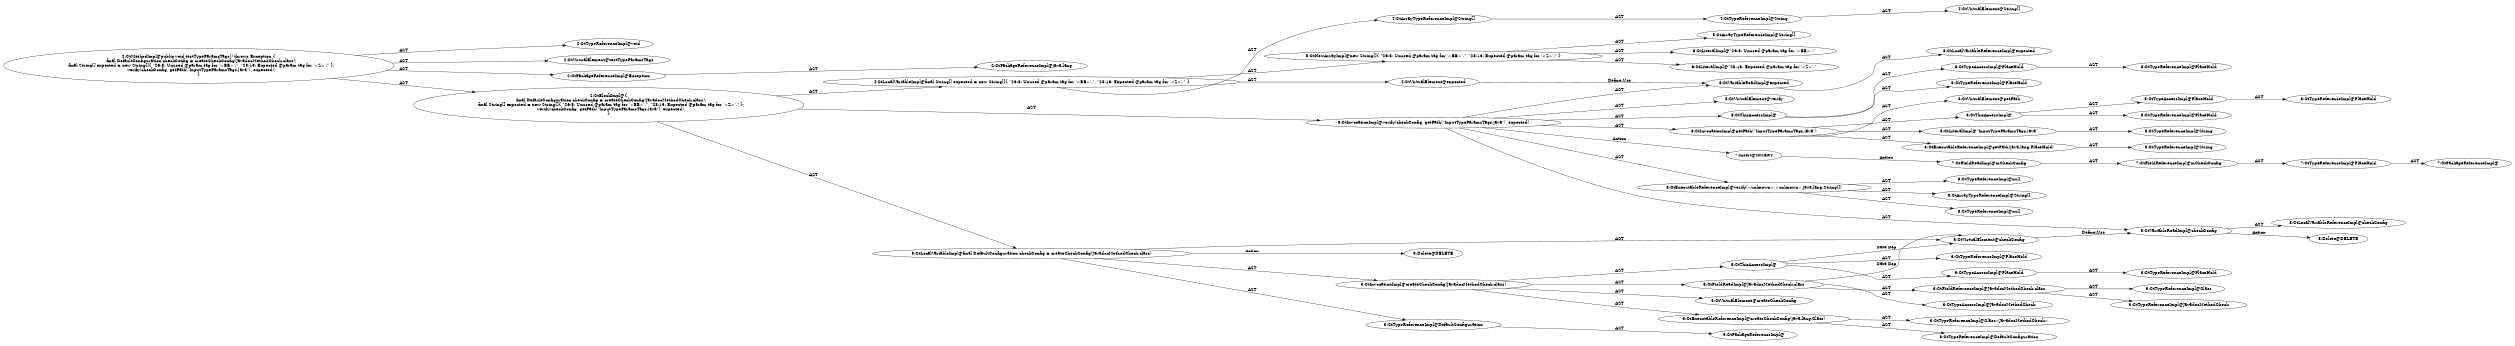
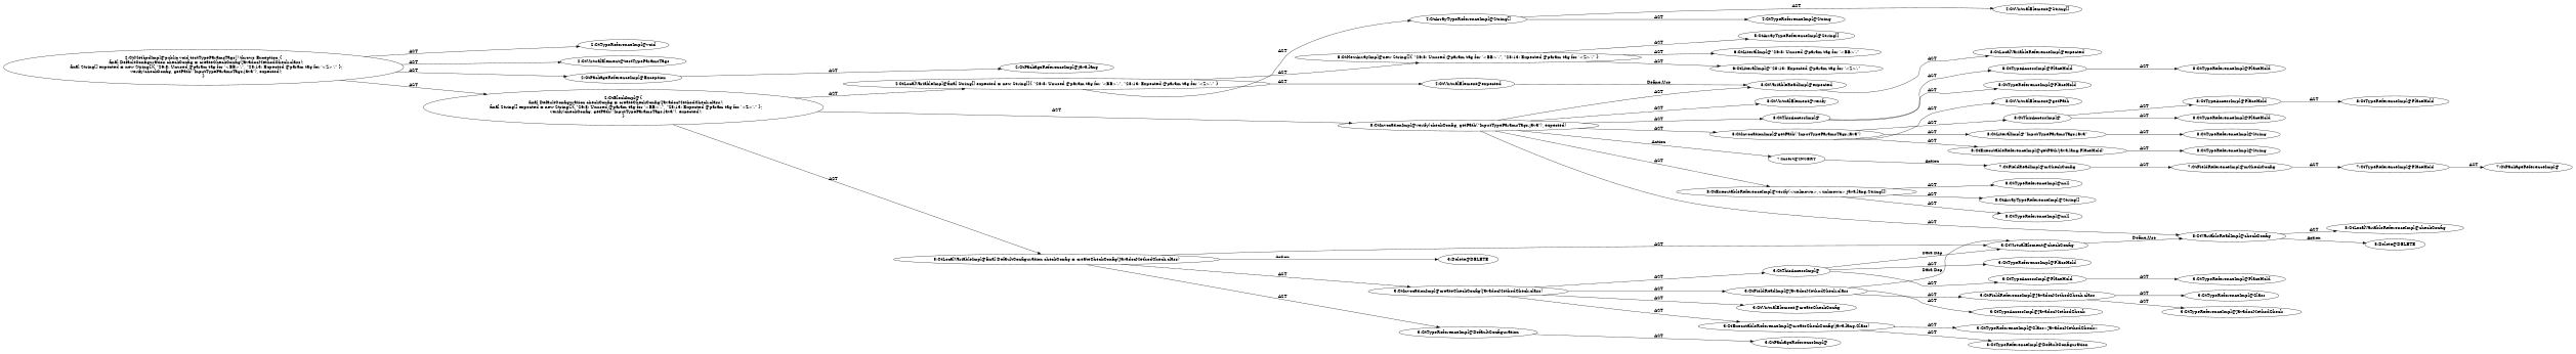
  digraph {
    rankdir=LR
    node [shape=ellipse]
    n1 [label="2:CtTypeReferenceImpl@void"]
    n2 [label="2:CtVirtualElement@testTypeParamsTags"]
    n3 [label="2:CtPackageReferenceImpl@Exception"]
    n4 [label="2:CtPackageReferenceImpl@java.lang"]
    n5 [label="3:CtTypeReferenceImpl@DefaultConfiguration"]
    n6 [label="3:CtPackageReferenceImpl@"]
    n7 [label="3:CtExecutableReferenceImpl@createCheckConfig(java.lang.Class)"]
    n8 [label="3:CtTypeReferenceImpl@DefaultConfiguration"]
    n9 [label="3:CtTypeReferenceImpl@Class<JavadocMethodCheck>"]
    n10 [label="3:CtVirtualElement@createCheckConfig"]
    n11 [label="3:CtTypeAccessImpl@PlaceHold"]
    n12 [label="3:CtTypeReferenceImpl@PlaceHold"]
    n13 [label="3:CtThisAccessImpl@"]
    n14 [label="3:CtTypeReferenceImpl@PlaceHold"]
    n15 [label="3:CtVirtualElement@checkConfig"]
    n16 [label="8:CtVariableReadImpl@checkConfig"]
    n17 [label="3:CtFieldReferenceImpl@JavadocMethodCheck.class"]
    n18 [label="3:CtTypeReferenceImpl@JavadocMethodCheck"]
    n19 [label="3:CtTypeReferenceImpl@Class"]
    n20 [label="3:CtFieldReadImpl@JavadocMethodCheck.class"]
    n21 [label="3:CtTypeAccessImpl@JavadocMethodCheck"]
    n22 [label="3:CtInvocationImpl@createCheckConfig(JavadocMethodCheck.class)"]
    n23 [label="8:CtLocalVariableReferenceImpl@checkConfig"]
    n24 [label="8:Delete@DELETE"]
    n25 [label="3:CtLocalVariableImpl@final DefaultConfiguration checkConfig = createCheckConfig(JavadocMethodCheck.class)"]
    n26 [label="3:Delete@DELETE"]
    n27 [label="4:CtVirtualElement@String[]"]
    n28 [label="4:CtArrayTypeReferenceImpl@String[]"]
    n29 [label="4:CtTypeReferenceImpl@String"]
    n30 [label="5:CtNewArrayImpl@new String[]\{ \"26:8: Unused @param tag for '<BB>'.\", \"28:13: Expected @param tag for '<Z>'.\" \}"]
    n31 [label="5:CtArrayTypeReferenceImpl@String[]"]
    n32 [label="6:CtLiteralImpl@\"26:8: Unused @param tag for '<BB>'.\""]
    n33 [label="6:CtLiteralImpl@\"28:13: Expected @param tag for '<Z>'.\""]
    n34 [label="4:CtVirtualElement@expected"]
    n35 [label="8:CtVariableReadImpl@expected"]
    n36 [label="8:CtLocalVariableReferenceImpl@expected"]
    n37 [label="4:CtLocalVariableImpl@final String[] expected = new String[]\{ \"26:8: Unused @param tag for '<BB>'.\", \"28:13: Expected @param tag for '<Z>'.\" \}"]
    n38 [label="8:CtExecutableReferenceImpl@verify(<unknown>,<unknown>,java.lang.String[])"]
    n39 [label="8:CtTypeReferenceImpl@null"]
    n40 [label="8:CtTypeReferenceImpl@null"]
    n41 [label="8:CtArrayTypeReferenceImpl@String[]"]
    n42 [label="8:CtVirtualElement@verify"]
    n43 [label="8:CtTypeAccessImpl@PlaceHold"]
    n44 [label="8:CtTypeReferenceImpl@PlaceHold"]
    n45 [label="8:CtThisAccessImpl@"]
    n46 [label="8:CtTypeReferenceImpl@PlaceHold"]
    n47 [label="8:CtExecutableReferenceImpl@getPath(java.lang.PlaceHold)"]
    n48 [label="8:CtTypeReferenceImpl@String"]
    n49 [label="8:CtVirtualElement@getPath"]
    n50 [label="8:CtTypeAccessImpl@PlaceHold"]
    n51 [label="8:CtTypeReferenceImpl@PlaceHold"]
    n52 [label="8:CtThisAccessImpl@"]
    n53 [label="8:CtTypeReferenceImpl@PlaceHold"]
    n54 [label="8:CtLiteralImpl@\"InputTypeParamsTags.java\""]
    n55 [label="8:CtTypeReferenceImpl@String"]
    n56 [label="8:CtInvocationImpl@getPath(\"InputTypeParamsTags.java\")"]
    n57 [label="8:CtInvocationImpl@verify(checkConfig, getPath(\"InputTypeParamsTags.java\"), expected)"]
    n58 [label="7:Insert@INSERT"]
    n59 [label="7:CtFieldReadImpl@mCheckConfig"]
    n60 [label="2:CtBlockImpl@\{\n    final DefaultConfiguration checkConfig = createCheckConfig(JavadocMethodCheck.class);\n    final String[] expected = new String[]\{ \"26:8: Unused @param tag for '<BB>'.\", \"28:13: Expected @param tag for '<Z>'.\" \};\n    verify(checkConfig, getPath(\"InputTypeParamsTags.java\"), expected);\n\}"]
    n61 [label="2:CtMethodImpl@public void testTypeParamsTags() throws Exception \{\n    final DefaultConfiguration checkConfig = createCheckConfig(JavadocMethodCheck.class);\n    final String[] expected = new String[]\{ \"26:8: Unused @param tag for '<BB>'.\", \"28:13: Expected @param tag for '<Z>'.\" \};\n    verify(checkConfig, getPath(\"InputTypeParamsTags.java\"), expected);\n\}"]
    n62 [label="7:CtFieldReferenceImpl@mCheckConfig"]
    n63 [label="7:CtPackageReferenceImpl@"]
    n64 [label="7:CtTypeReferenceImpl@PlaceHold"]
    n3 -> n4 [label=AST]
    n5 -> n6 [label=AST]
    n7 -> n8 [label=AST]
    n7 -> n9 [label=AST]
    n11 -> n12 [label=AST]
    n13 -> n11 [label=AST]
    n13 -> n14 [label=AST]
    n13 -> n15 [label="Data Dep"]
    n15 -> n16 [label="Define-Use"]
    n16 -> n23 [label=AST]
    n16 -> n24 [label=Action]
    n17 -> n18 [label=AST]
    n17 -> n19 [label=AST]
    n20 -> n15 [label="Data Dep"]
    n20 -> n17 [label=AST]
    n20 -> n21 [label=AST]
    n22 -> n7 [label=AST]
    n22 -> n10 [label=AST]
    n22 -> n13 [label=AST]
    n22 -> n20 [label=AST]
    n25 -> n5 [label=AST]
    n25 -> n15 [label=AST]
    n25 -> n22 [label=AST]
    n25 -> n26 [label=Action]
-   n29 -> n27 [label=AST]
+   n28 -> n27 [label=AST]
    n28 -> n29 [label=AST]
    n30 -> n31 [label=AST]
    n30 -> n32 [label=AST]
    n30 -> n33 [label=AST]
    n34 -> n35 [label="Define-Use"]
    n35 -> n36 [label=AST]
    n37 -> n28 [label=AST]
    n37 -> n30 [label=AST]
    n37 -> n34 [label=AST]
    n38 -> n39 [label=AST]
    n38 -> n40 [label=AST]
    n38 -> n41 [label=AST]
    n43 -> n44 [label=AST]
    n45 -> n43 [label=AST]
    n45 -> n46 [label=AST]
    n47 -> n48 [label=AST]
    n50 -> n51 [label=AST]
    n52 -> n50 [label=AST]
    n52 -> n53 [label=AST]
    n54 -> n55 [label=AST]
    n56 -> n47 [label=AST]
    n56 -> n49 [label=AST]
    n56 -> n52 [label=AST]
    n56 -> n54 [label=AST]
    n57 -> n16 [label=AST]
    n57 -> n35 [label=AST]
    n57 -> n38 [label=AST]
    n57 -> n42 [label=AST]
    n57 -> n45 [label=AST]
    n57 -> n56 [label=AST]
    n57 -> n58 [label=Action]
    n58 -> n59 [label=Action]
    n59 -> n62 [label=AST]
    n60 -> n25 [label=AST]
    n60 -> n37 [label=AST]
    n60 -> n57 [label=AST]
    n61 -> n1 [label=AST]
    n61 -> n2 [label=AST]
    n61 -> n3 [label=AST]
    n61 -> n60 [label=AST]
    n62 -> n64 [label=AST]
    n64 -> n63 [label=AST]
  }
